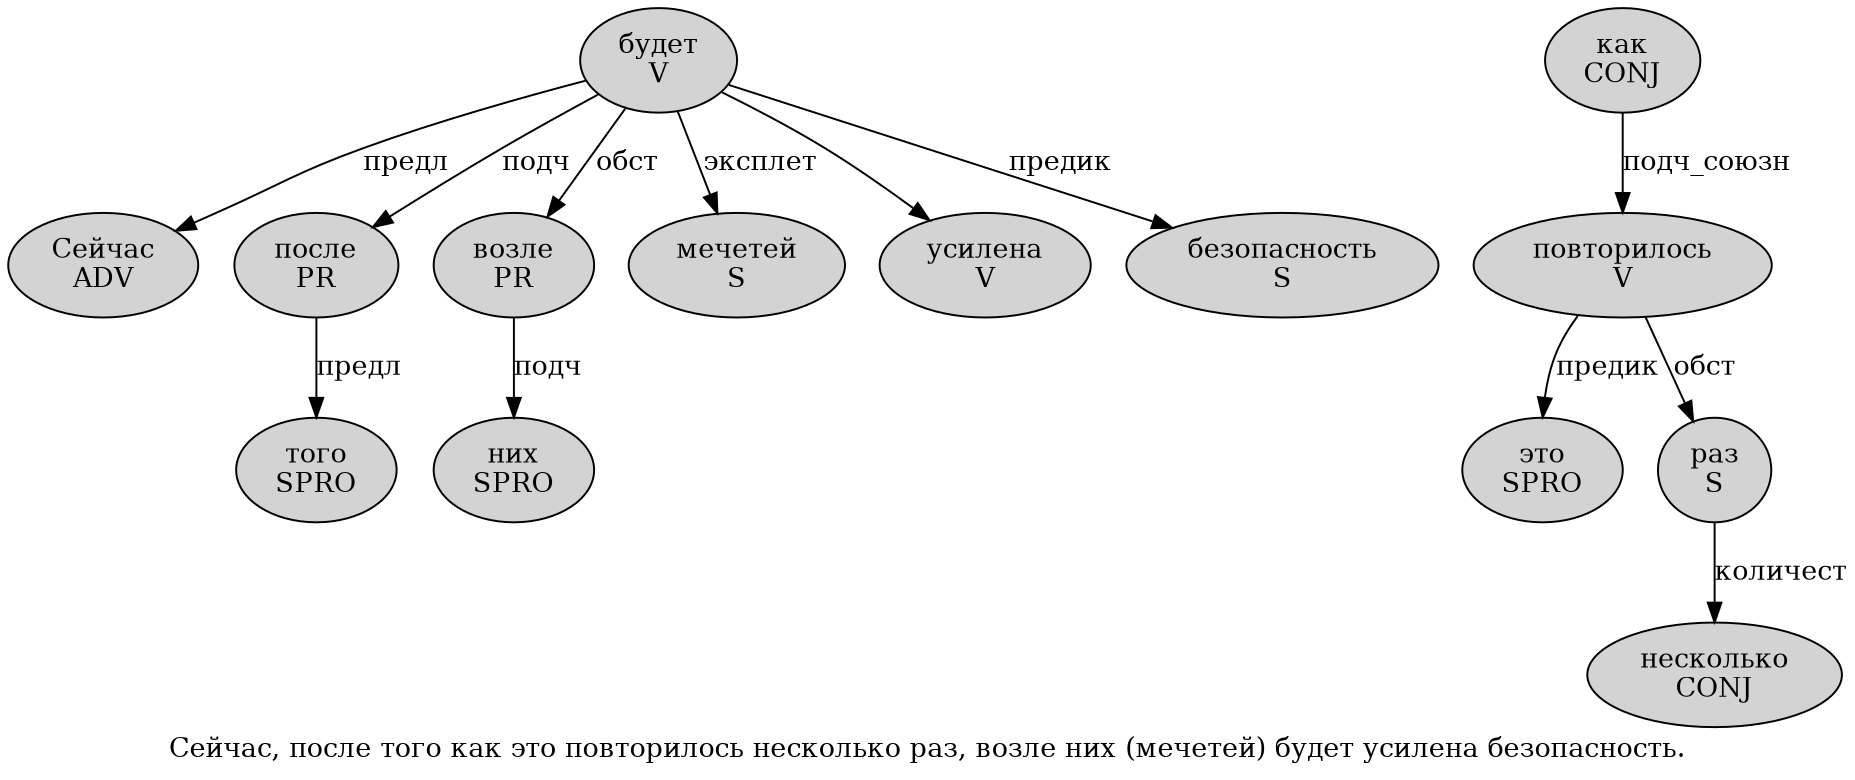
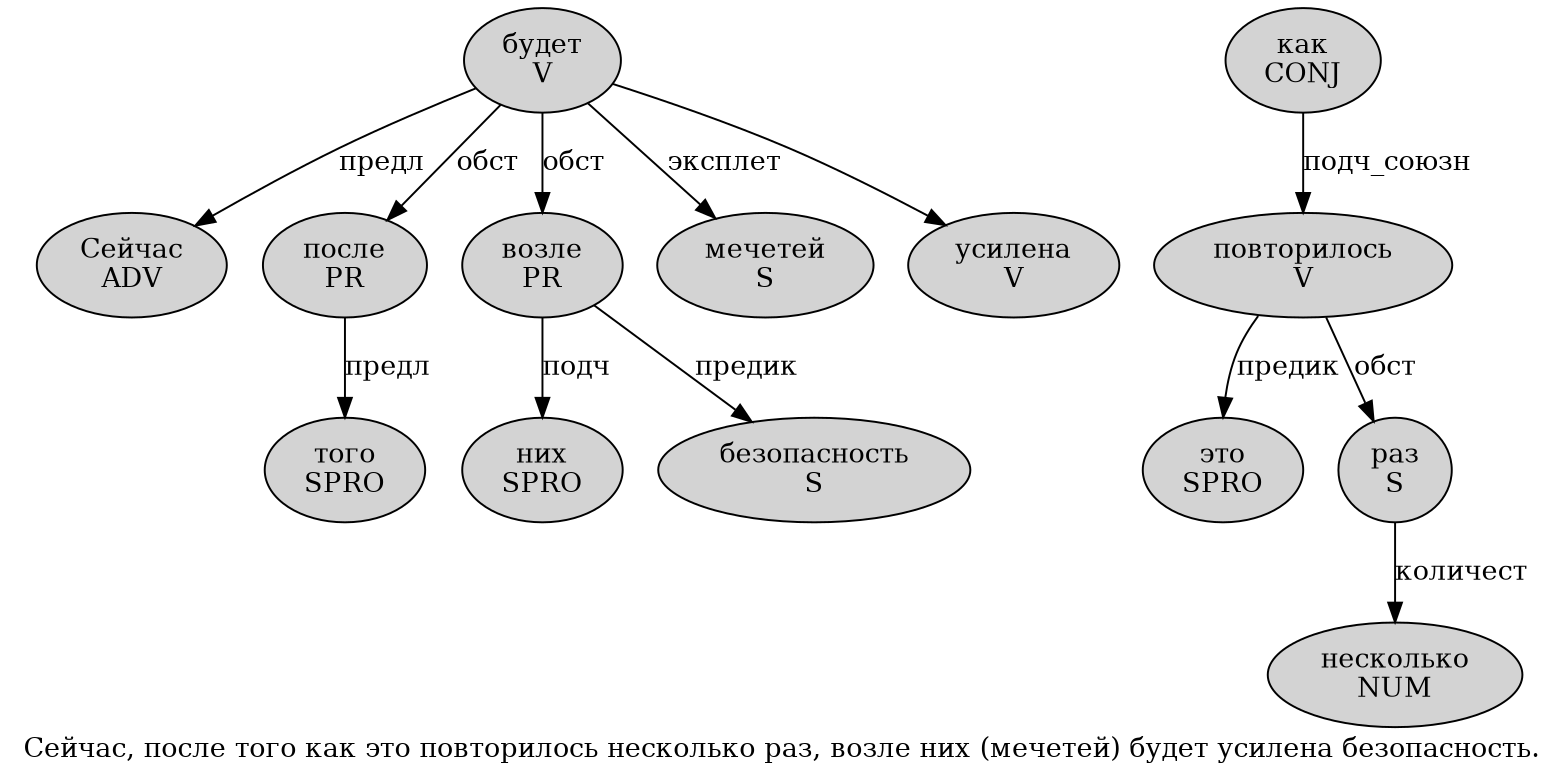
  digraph {
    label="Сейчас, после того как это повторилось несколько раз, возле них (мечетей) будет усилена безопасность."
    node [fillcolor=lightgray penwidth=1 shape=ellipse style=filled]
    n1 [label="Сейчас\nADV"]
    n2 [label="после\nPR"]
    n3 [label="того\nSPRO"]
    n4 [label="как\nCONJ"]
    n5 [label="повторилось\nV"]
    n6 [label="это\nSPRO"]
    n7 [label="раз\nS"]
-   n8 [label="несколько\nCONJ"]
+   n8 [label="несколько\nNUM"]
    n9 [label="возле\nPR"]
    n10 [label="них\nSPRO"]
    n11 [label="мечетей\nS"]
    n12 [label="будет\nV"]
    n13 [label="усилена\nV"]
    n14 [label="безопасность\nS"]
    n2 -> n3 [label="предл"]
    n4 -> n5 [label="подч_союзн"]
    n5 -> n6 [label="предик"]
    n5 -> n7 [label="обст"]
    n7 -> n8 [label="количест"]
    n9 -> n10 [label="подч"]
    n12 -> n1 [label="предл"]
-   n12 -> n2 [label="подч"]
+   n12 -> n2 [label="обст"]
    n12 -> n9 [label="обст"]
    n12 -> n11 [label="эксплет"]
    n12 -> n13
-   n12 -> n14 [label="предик"]
+   n9 -> n14 [label="предик"]
  }
